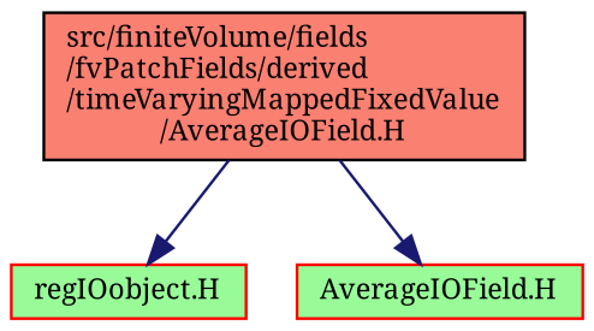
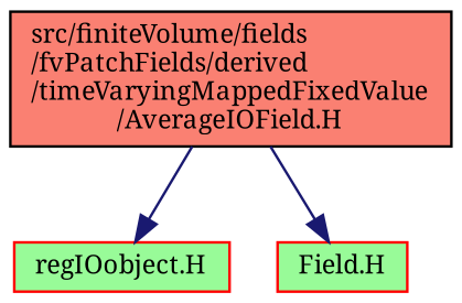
  digraph {
    fontname="Noto Serif"
    node [color=red fillcolor=palegreen fontname="Noto Serif" fontsize=10 shape=record style=filled]
    edge [color=midnightblue fontname="Noto Serif" fontsize=10 labelfontname=Helvetica labelfontsize=10 style=solid]
    n1 [color=black fillcolor=salmon fontcolor=black height=0.2 label="src/finiteVolume/fields\l/fvPatchFields/derived\l/timeVaryingMappedFixedValue\l/AverageIOField.H" width=0.4]
    n2 [height=0.2 label="regIOobject.H" width=0.4]
-   n3 [height=0.2 label="AverageIOField.H" width=0.4]
+   n3 [height=0.2 label="Field.H" width=0.4]
    n1 -> n2
    n1 -> n3
  }
